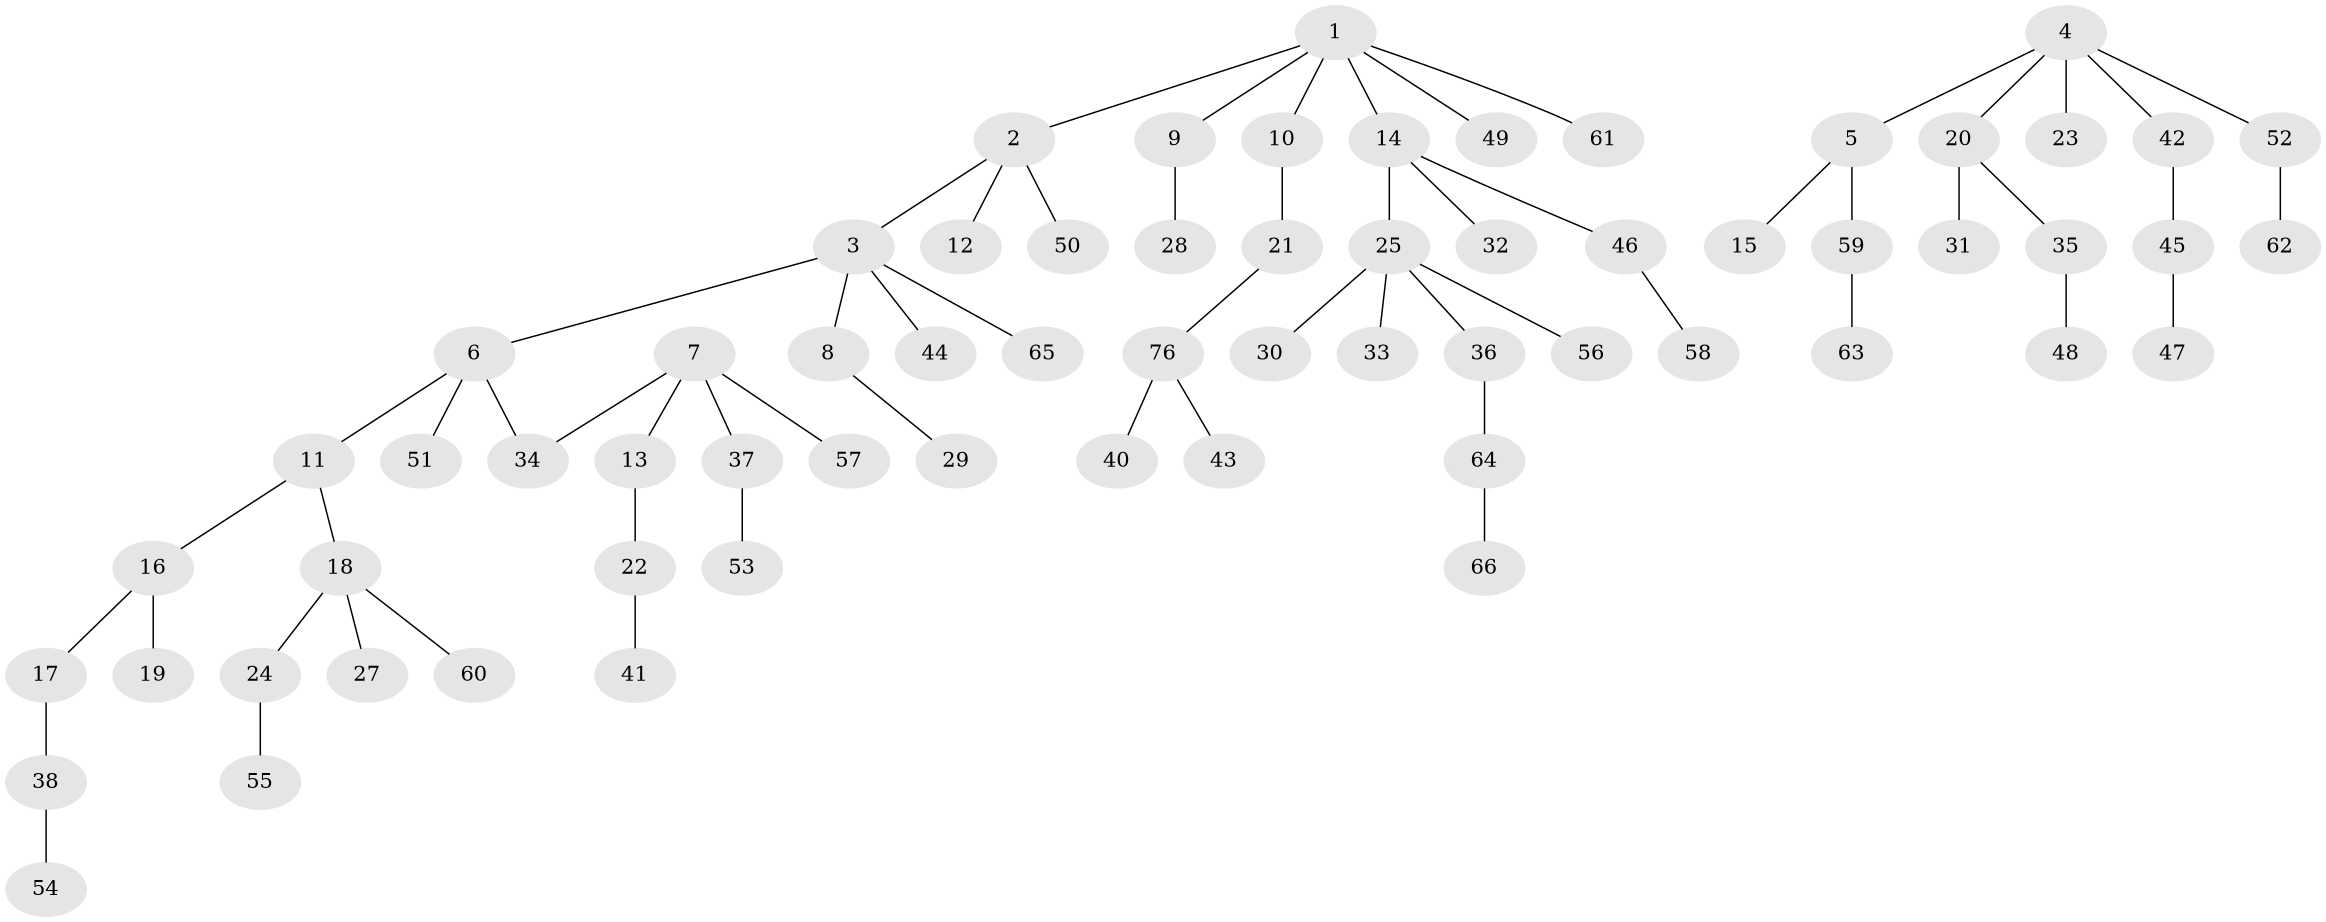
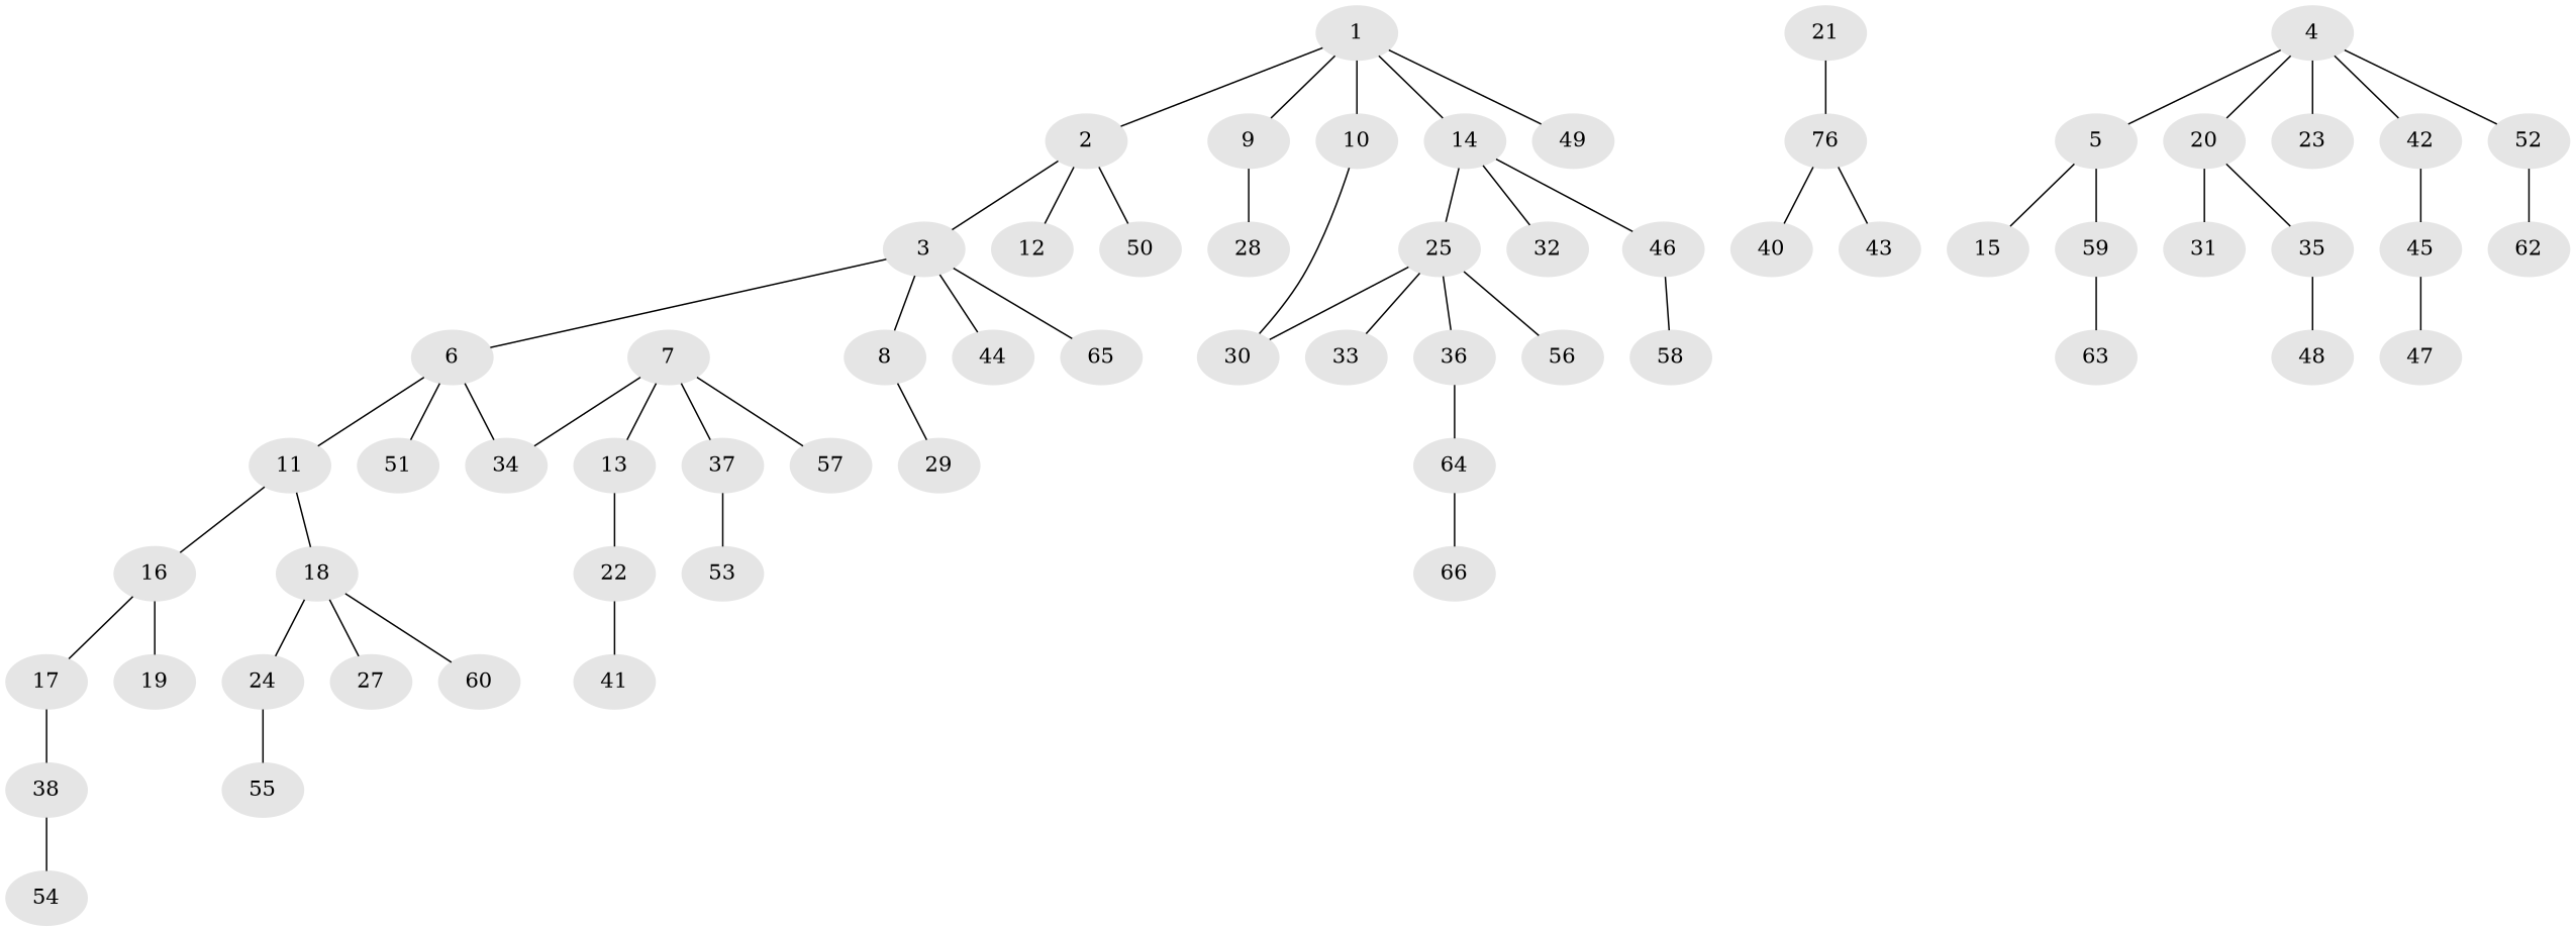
  graph {
    node [color=gray90 style=filled]
    1
    2
    9
    10
    14
    49
-   61
    3
    12
    50
    28
    21
    25
    32
    46
    6
    8
    44
    65
    4
    5
    20
    23
    42
    52
    11
    51
    34
    29
    15
    59
    31
    35
    45
    62
    63
    7
    13
    37
    57
    16
    18
    22
    53
    n45 [label=76]
    17
    19
    24
    27
    60
    41
    30
    33
    36
    56
    58
    38
    54
    55
    48
    40
    43
    64
    66
    47
    1 -- 2
    1 -- 9
    1 -- 10
    1 -- 14
    1 -- 49
-   1 -- 61
    2 -- 3
    2 -- 12
    2 -- 50
    9 -- 28
-   10 -- 21
+   10 -- 30
    14 -- 25
    14 -- 32
    14 -- 46
    3 -- 6
    3 -- 8
    3 -- 44
    3 -- 65
    21 -- n45
    25 -- 30
    25 -- 33
    25 -- 36
    25 -- 56
    46 -- 58
    6 -- 11
    6 -- 51
    6 -- 34
    8 -- 29
    4 -- 5
    4 -- 20
    4 -- 23
    4 -- 42
    4 -- 52
    5 -- 15
    5 -- 59
    20 -- 31
    20 -- 35
    42 -- 45
    52 -- 62
    11 -- 16
    11 -- 18
    59 -- 63
    35 -- 48
    45 -- 47
    7 -- 34
    7 -- 13
    7 -- 37
    7 -- 57
    13 -- 22
    37 -- 53
    16 -- 17
    16 -- 19
    18 -- 24
    18 -- 27
    18 -- 60
    22 -- 41
    n45 -- 40
    n45 -- 43
    17 -- 38
    24 -- 55
    36 -- 64
    38 -- 54
    64 -- 66
  }
